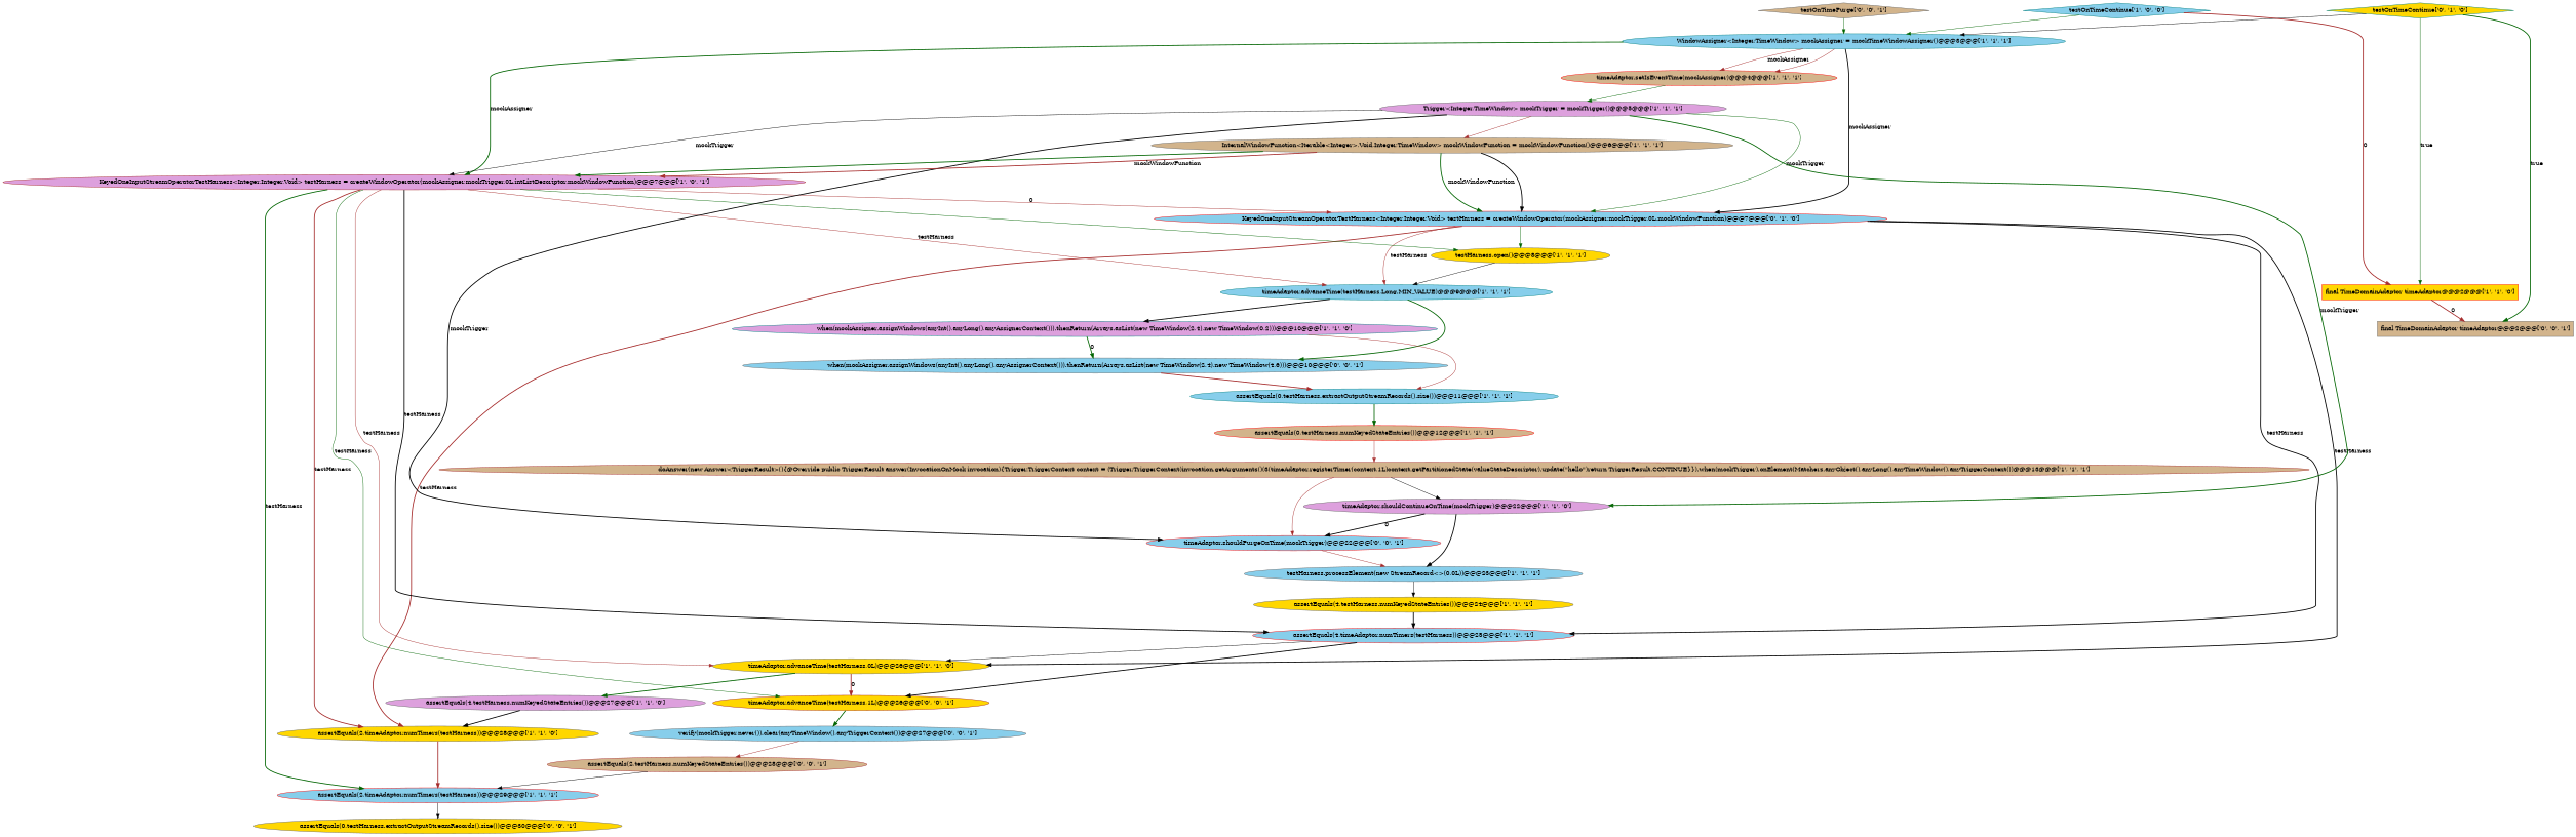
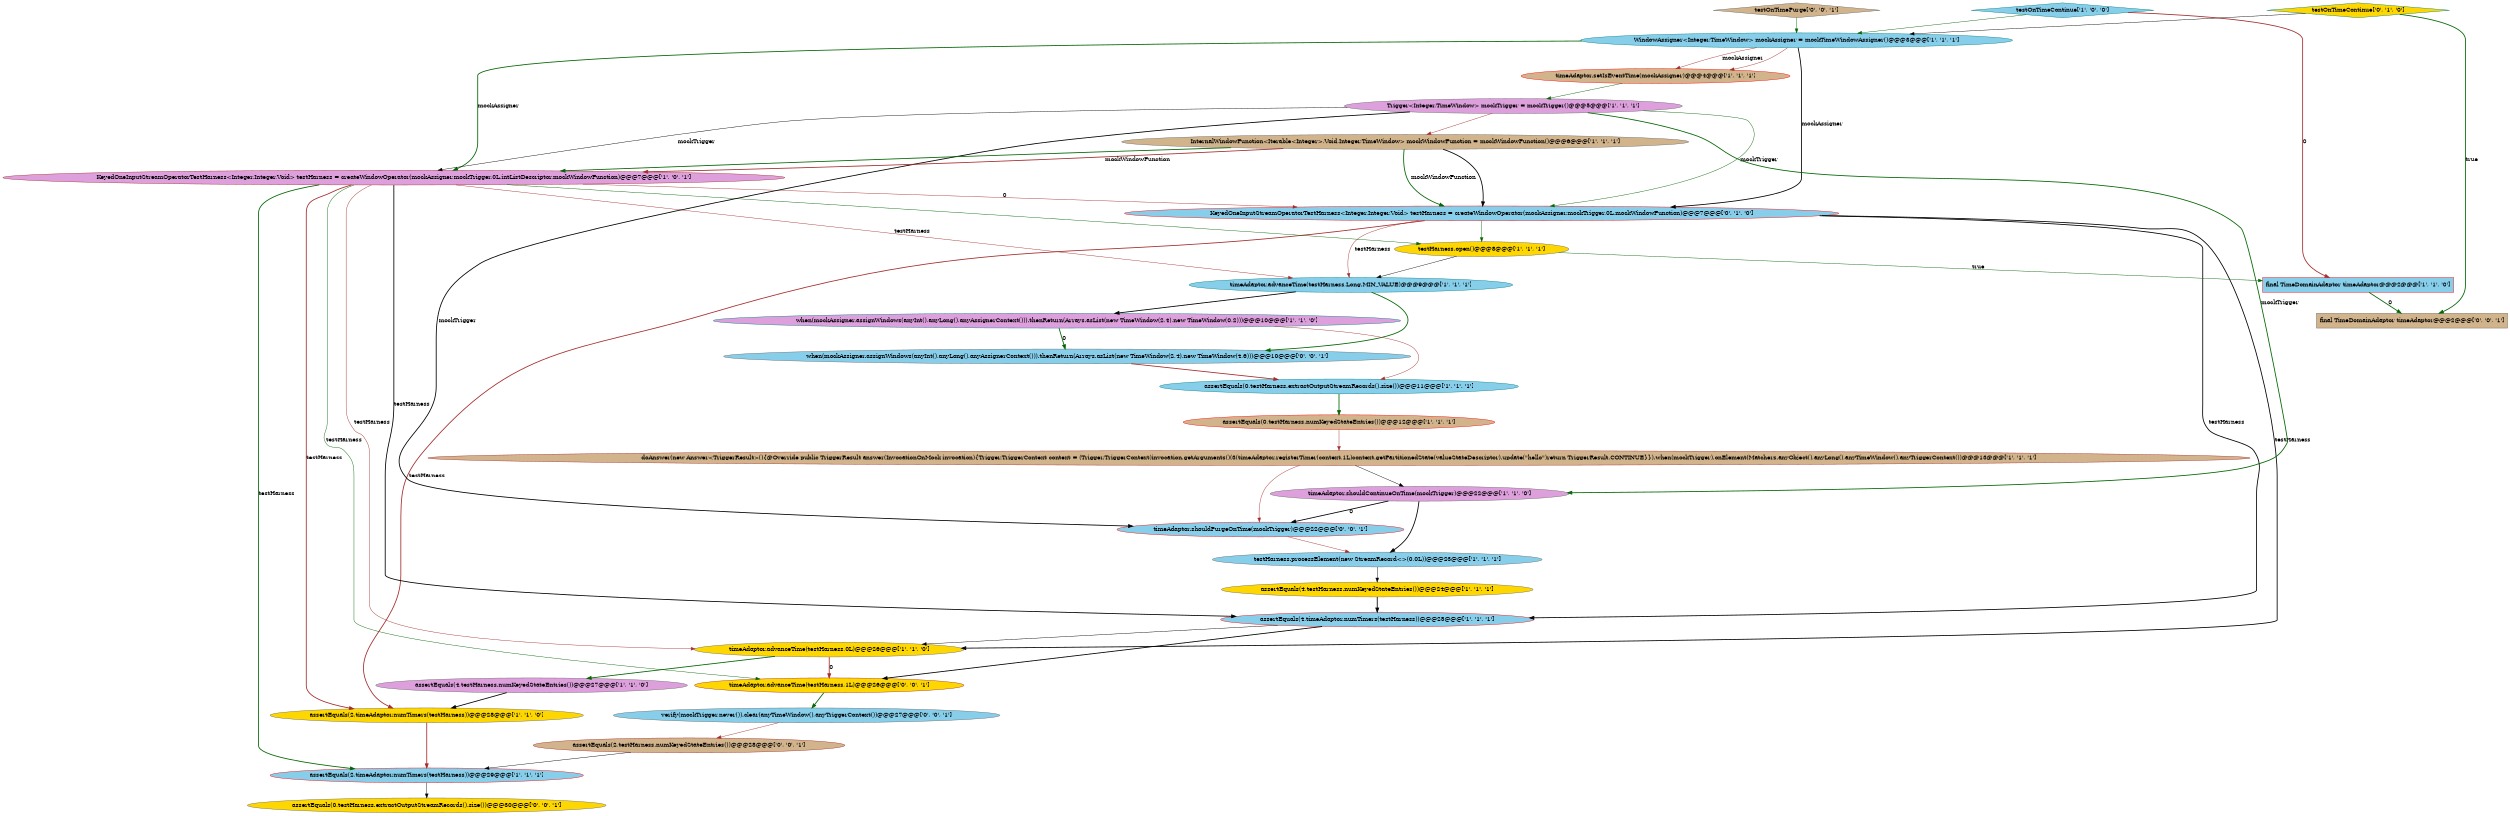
  digraph {
    node [color=gray40 fillcolor=skyblue shape=ellipse style=filled]
    edge [color=black style=bold]
    n1 [color=red label="assertEquals(4,timeAdaptor.numTimers(testHarness))@@@25@@@['1', '1', '1']"]
    n2 [color=brown fillcolor=gold label="timeAdaptor.advanceTime(testHarness,1L)@@@26@@@['0', '0', '1']"]
    n3 [fillcolor=gold label="timeAdaptor.advanceTime(testHarness,0L)@@@26@@@['1', '1', '0']"]
    n4 [label="verify(mockTrigger,never()).clear(anyTimeWindow(),anyTriggerContext())@@@27@@@['0', '0', '1']"]
    n5 [fillcolor=plum label="assertEquals(4,testHarness.numKeyedStateEntries())@@@27@@@['1', '1', '0']"]
    n6 [color=teal label="WindowAssigner<Integer,TimeWindow> mockAssigner = mockTimeWindowAssigner()@@@3@@@['1', '1', '1']"]
    n7 [color=red fillcolor=tan label="timeAdaptor.setIsEventTime(mockAssigner)@@@4@@@['1', '1', '1']"]
    n8 [color=red label="KeyedOneInputStreamOperatorTestHarness<Integer,Integer,Void> testHarness = createWindowOperator(mockAssigner,mockTrigger,0L,mockWindowFunction)@@@7@@@['0', '1', '0']"]
    n9 [color=brown fillcolor=plum label="KeyedOneInputStreamOperatorTestHarness<Integer,Integer,Void> testHarness = createWindowOperator(mockAssigner,mockTrigger,0L,intListDescriptor,mockWindowFunction)@@@7@@@['1', '0', '1']"]
    n10 [fillcolor=plum label="Trigger<Integer,TimeWindow> mockTrigger = mockTrigger()@@@5@@@['1', '1', '1']"]
    n11 [fillcolor=gold label="assertEquals(2,timeAdaptor.numTimers(testHarness))@@@28@@@['1', '1', '0']"]
    n12 [color=teal label="timeAdaptor.advanceTime(testHarness,Long.MIN_VALUE)@@@9@@@['1', '1', '1']"]
    n13 [fillcolor=gold label="testHarness.open()@@@8@@@['1', '1', '1']"]
    n14 [color=red label="assertEquals(2,timeAdaptor.numTimers(testHarness))@@@29@@@['1', '1', '1']"]
-   n15 [color=red fillcolor=gold label="final TimeDomainAdaptor timeAdaptor@@@2@@@['1', '1', '0']" shape=box]
+   n15 [color=red label="final TimeDomainAdaptor timeAdaptor@@@2@@@['1', '1', '0']" shape=box]
    n16 [fillcolor=tan label="final TimeDomainAdaptor timeAdaptor@@@2@@@['0', '0', '1']" shape=box]
    n17 [fillcolor=gold label="assertEquals(0,testHarness.extractOutputStreamRecords().size())@@@30@@@['0', '0', '1']"]
    n18 [color=brown fillcolor=tan label="assertEquals(2,testHarness.numKeyedStateEntries())@@@28@@@['0', '0', '1']"]
    n19 [label="when(mockAssigner.assignWindows(anyInt(),anyLong(),anyAssignerContext())).thenReturn(Arrays.asList(new TimeWindow(2,4),new TimeWindow(4,6)))@@@10@@@['0', '0', '1']"]
    n20 [color=teal label="assertEquals(0,testHarness.extractOutputStreamRecords().size())@@@11@@@['1', '1', '1']"]
    n21 [color=red fillcolor=tan label="assertEquals(0,testHarness.numKeyedStateEntries())@@@12@@@['1', '1', '1']"]
    n22 [fillcolor=tan label="testOnTimePurge['0', '0', '1']" shape=diamond]
    n23 [fillcolor=tan label="InternalWindowFunction<Iterable<Integer>,Void,Integer,TimeWindow> mockWindowFunction = mockWindowFunction()@@@6@@@['1', '1', '1']"]
    n24 [fillcolor=plum label="timeAdaptor.shouldContinueOnTime(mockTrigger)@@@22@@@['1', '1', '0']"]
    n25 [color=red label="timeAdaptor.shouldPurgeOnTime(mockTrigger)@@@22@@@['0', '0', '1']"]
    n26 [label="testHarness.processElement(new StreamRecord<>(0,0L))@@@23@@@['1', '1', '1']"]
    n27 [fillcolor=gold label="assertEquals(4,testHarness.numKeyedStateEntries())@@@24@@@['1', '1', '1']"]
    n28 [color=teal fillcolor=gold label="testOnTimeContinue['0', '1', '0']" shape=diamond]
    n29 [color=teal fillcolor=plum label="when(mockAssigner.assignWindows(anyInt(),anyLong(),anyAssignerContext())).thenReturn(Arrays.asList(new TimeWindow(2,4),new TimeWindow(0,2)))@@@10@@@['1', '1', '0']"]
    n30 [color=teal label="testOnTimeContinue['1', '0', '0']" shape=diamond]
    n31 [color=brown fillcolor=tan label="doAnswer(new Answer<TriggerResult>(){@Override public TriggerResult answer(InvocationOnMock invocation){Trigger.TriggerContext context = (Trigger.TriggerContext)invocation.getArguments()(3(timeAdaptor.registerTimer(context,1L)context.getPartitionedState(valueStateDescriptor).update(\"hello\")return TriggerResult.CONTINUE}}).when(mockTrigger).onElement(Matchers.anyObject(),anyLong(),anyTimeWindow(),anyTriggerContext())@@@13@@@['1', '1', '1']"]
    n1 -> n2
    n1 -> n3 [style=solid]
    n2 -> n4 [color=darkgreen]
    n3 -> n2 [color=brown label=0]
    n3 -> n5 [color=darkgreen]
    n4 -> n18 [color=brown style=solid]
    n5 -> n11
    n6 -> n7 [color=brown label=mockAssigner style=solid]
    n6 -> n7 [color=brown style=solid]
    n6 -> n8 [label=mockAssigner]
    n6 -> n9 [color=darkgreen label=mockAssigner]
    n7 -> n10 [color=darkgreen style=solid]
    n8 -> n1 [label=testHarness]
    n8 -> n3 [label=testHarness]
    n8 -> n11 [color=brown label=testHarness]
    n8 -> n12 [color=brown label=testHarness style=solid]
    n8 -> n13 [color=darkgreen style=solid]
    n9 -> n1 [label=testHarness]
    n9 -> n2 [color=darkgreen label=testHarness style=solid]
    n9 -> n3 [color=brown label=testHarness style=solid]
    n9 -> n8 [color=brown label=0 style=solid]
    n9 -> n11 [color=brown label=testHarness]
    n9 -> n12 [color=brown label=testHarness style=solid]
    n9 -> n13 [color=darkgreen style=solid]
    n9 -> n14 [color=darkgreen label=testHarness]
    n10 -> n8 [color=darkgreen label=mockTrigger style=solid]
    n10 -> n9 [label=mockTrigger style=solid]
    n10 -> n23 [color=brown style=solid]
    n10 -> n24 [color=darkgreen label=mockTrigger]
    n10 -> n25 [label=mockTrigger]
    n11 -> n14 [color=brown]
    n12 -> n19 [color=darkgreen]
    n12 -> n29
    n13 -> n12 [style=solid]
    n14 -> n17 [style=solid]
-   n15 -> n16 [color=brown label=0]
+   n15 -> n16 [color=darkgreen label=0]
    n18 -> n14 [style=solid]
    n19 -> n20 [color=brown]
    n20 -> n21 [color=darkgreen]
    n21 -> n31 [color=brown style=solid]
    n22 -> n6 [color=darkgreen style=solid]
    n23 -> n8 [color=darkgreen label=mockWindowFunction]
    n23 -> n8
    n23 -> n9 [color=brown label=mockWindowFunction]
    n23 -> n9 [color=darkgreen]
    n24 -> n25 [label=0]
    n24 -> n26
    n25 -> n26 [color=brown style=solid]
    n26 -> n27 [style=solid]
    n27 -> n1
    n28 -> n6 [style=solid]
-   n28 -> n15 [color=darkgreen label=true style=solid]
+   n13 -> n15 [color=darkgreen label=true style=solid]
    n28 -> n16 [color=darkgreen label=true]
    n29 -> n19 [color=darkgreen label=0]
    n29 -> n20 [color=brown style=solid]
    n30 -> n6 [color=darkgreen style=solid]
    n30 -> n15 [color=brown label=0]
    n31 -> n24 [style=solid]
    n31 -> n25 [color=brown style=solid]
  }
